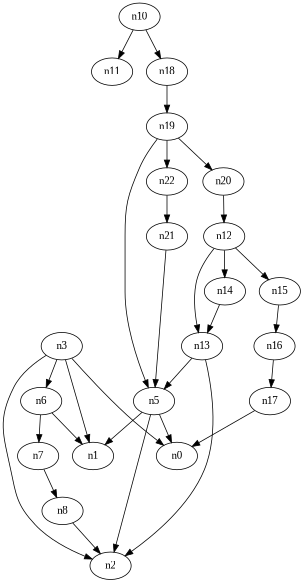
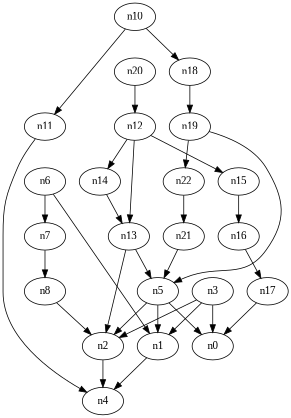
  digraph {
    fontname="Liberation Serif"
    node [fontname="Liberation Serif"]
    edge [fontname="Liberation Serif"]
    n1
+   n4
    n2
    n3
    n0
    n6
    n7
    n8
    n5
    n10
    n11
    n18
    n19
    n20
    n22
    n12
    n13
    n14
    n15
    n16
    n17
    n21
+   n1 -> n4
+   n2 -> n4
    n3 -> n1
    n3 -> n2
    n3 -> n0
-   n3 -> n6
    n6 -> n1
    n6 -> n7
    n7 -> n8
    n8 -> n2
    n5 -> n1
    n5 -> n2
    n5 -> n0
    n10 -> n11
    n10 -> n18
+   n11 -> n4
    n18 -> n19
    n19 -> n5
-   n19 -> n20
    n19 -> n22
    n20 -> n12
    n22 -> n21
    n12 -> n13
    n12 -> n14
    n12 -> n15
    n13 -> n2
    n13 -> n5
    n14 -> n13
    n15 -> n16
    n16 -> n17
    n17 -> n0
    n21 -> n5
  }
